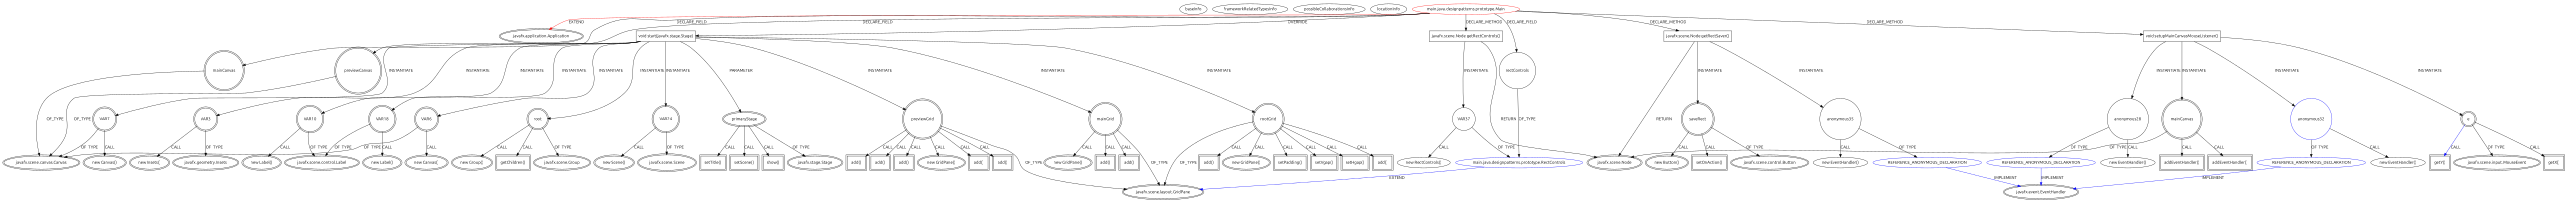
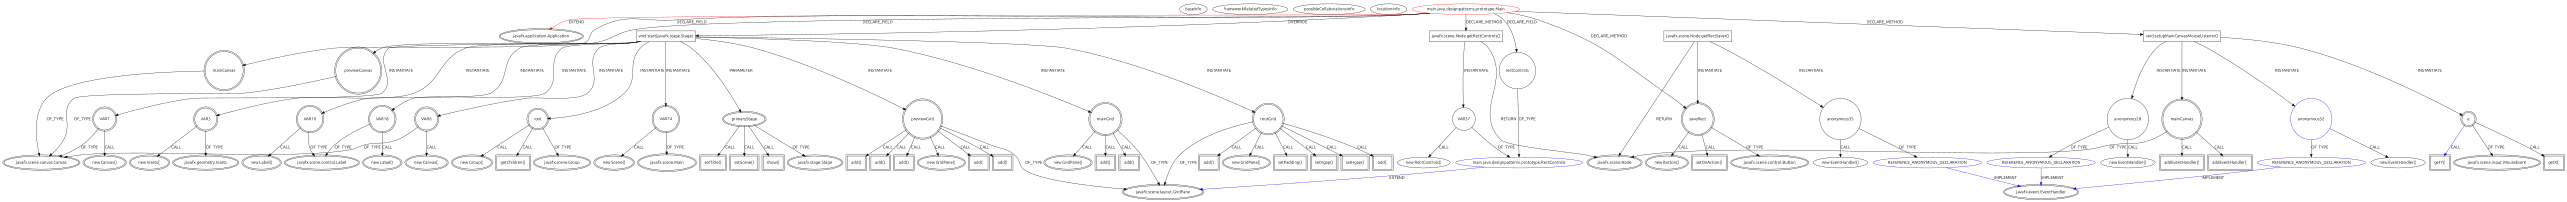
  digraph {
    fontname=Ubuntu
    node [fontname=Ubuntu isFrameworkType=true vertexType=INSIDE_CALL peripheries=2]
    edge [fontname=Ubuntu]
    baseInfo [category=extension_graph graphId=1735 isAnonymous=false possibleRelation=true isFrameworkType="" vertexType="" peripheries=""]
    frameworkRelatedTypesInfo [0="javafx.application.Application" isFrameworkType="" vertexType="" peripheries=""]
    possibleCollaborationsInfo [0="1735~CLIENT_METHOD_DECLARATION-INSTANTIATION-FIELD_DECLARATION-~javafx.application.Application ~javafx.scene.layout.GridPane ~false~false" 1="1735~CLIENT_METHOD_DECLARATION-INSTANTIATION-~javafx.application.Application ~javafx.event.EventHandler ~false~true" isFrameworkType="" vertexType="" peripheries=""]
    locationInfo [contextSignature=Main filePath="/aglassman-java-design-pattern-examples/java-design-pattern-examples-master/design-patterns/src/main/java/designpatterns/prototype/Main.java" graphId=1735 projectName="aglassman-java-design-pattern-examples" isFrameworkType="" vertexType="" peripheries=""]
    n5 [color=red isFrameworkType=false label="main.java.designpatterns.prototype.Main" vertexType=ROOT_CLIENT_CLASS_DECLARATION peripheries=""]
    n6 [label="javafx.application.Application" vertexType=FRAMEWORK_CLASS_TYPE]
    n7 [label=mainCanvas shape=circle vertexType=FIELD_DECLARATION]
    n8 [label=previewCanvas shape=circle vertexType=FIELD_DECLARATION]
    n9 [isFrameworkType=false label=rectControls shape=circle vertexType=FIELD_DECLARATION peripheries=""]
    n10 [isFrameworkType=false label="void start(javafx.stage.Stage)" shape=box vertexType=OVERRIDING_METHOD_DECLARATION peripheries=""]
    n11 [isFrameworkType=false label="void setupMainCanvasMouseListener()" shape=box vertexType=CLIENT_METHOD_DECLARATION peripheries=""]
    n12 [isFrameworkType=false label="javafx.scene.Node getRectSaver()" shape=box vertexType=CLIENT_METHOD_DECLARATION peripheries=""]
    n13 [isFrameworkType=false label="javafx.scene.Node getRectControls()" shape=box vertexType=CLIENT_METHOD_DECLARATION peripheries=""]
    n14 [label="javafx.scene.canvas.Canvas" vertexType=FRAMEWORK_CLASS_TYPE]
    n15 [color=blue isFrameworkType=false label="main.java.designpatterns.prototype.RectControls" vertexType=REFERENCE_CLIENT_CLASS_DECLARATION peripheries=""]
    n16 [label=primaryStage vertexType=PARAMETER_DECLARATION]
    n17 [label=rootGrid shape=circle vertexType=VARIABLE_EXPRESION]
    n18 [label=VAR3 shape=circle vertexType=VARIABLE_EXPRESION]
    n19 [label=VAR6 shape=circle vertexType=VARIABLE_EXPRESION]
    n20 [label=VAR7 shape=circle vertexType=VARIABLE_EXPRESION]
    n21 [label=previewGrid shape=circle vertexType=VARIABLE_EXPRESION]
    n22 [label=VAR10 shape=circle vertexType=VARIABLE_EXPRESION]
    n23 [label=mainGrid shape=circle vertexType=VARIABLE_EXPRESION]
    n24 [label=VAR18 shape=circle vertexType=VARIABLE_EXPRESION]
    n25 [label=root shape=circle vertexType=VARIABLE_EXPRESION]
    n26 [label=VAR24 shape=circle vertexType=VARIABLE_EXPRESION]
    n27 [label=mainCanvas shape=circle vertexType=VARIABLE_EXPRESION]
    n28 [isFrameworkType=false label=anonymous28 shape=circle vertexType=VARIABLE_EXPRESION peripheries=""]
    n29 [label=e shape=circle vertexType=VARIABLE_EXPRESION]
    n30 [color=blue isFrameworkType=false label=anonymous32 shape=circle vertexType=VARIABLE_EXPRESION peripheries=""]
    n31 [label="javafx.scene.Node" vertexType=FRAMEWORK_CLASS_TYPE]
    n32 [label=saveRect shape=circle vertexType=VARIABLE_EXPRESION]
    n33 [isFrameworkType=false label=anonymous35 shape=circle vertexType=VARIABLE_EXPRESION peripheries=""]
    n34 [isFrameworkType=false label=VAR37 shape=circle vertexType=VARIABLE_EXPRESION peripheries=""]
    n35 [label="javafx.scene.layout.GridPane" vertexType=FRAMEWORK_CLASS_TYPE]
    n36 [label="javafx.stage.Stage" vertexType=FRAMEWORK_CLASS_TYPE]
    n37 [label="setTitle()" shape=box]
    n38 [label="setScene()" shape=box]
    n39 [label="show()" shape=box]
    n40 [label="new GridPane()" vertexType=CONSTRUCTOR_CALL]
    n41 [label="setPadding()" shape=box]
    n42 [label="setVgap()" shape=box]
    n43 [label="setHgap()" shape=box]
    n44 [label="add()" shape=box]
    n45 [label="add()" shape=box]
    n46 [label="javafx.geometry.Insets" vertexType=FRAMEWORK_CLASS_TYPE]
    n47 [label="new Insets()" vertexType=CONSTRUCTOR_CALL]
    n48 [label="new Canvas()" vertexType=CONSTRUCTOR_CALL]
    n49 [label="new Canvas()" vertexType=CONSTRUCTOR_CALL]
    n50 [label="new GridPane()" vertexType=CONSTRUCTOR_CALL]
    n51 [label="add()" shape=box]
    n52 [label="add()" shape=box]
    n53 [label="add()" shape=box]
    n54 [label="add()" shape=box]
    n55 [label="add()" shape=box]
    n56 [label="javafx.scene.control.Label" vertexType=FRAMEWORK_CLASS_TYPE]
    n57 [label="new Label()" vertexType=CONSTRUCTOR_CALL]
    n58 [label="new GridPane()" vertexType=CONSTRUCTOR_CALL]
    n59 [label="add()" shape=box]
    n60 [label="add()" shape=box]
    n61 [label="new Label()" vertexType=CONSTRUCTOR_CALL]
    n62 [label="javafx.scene.Group" vertexType=FRAMEWORK_CLASS_TYPE]
    n63 [label="new Group()" vertexType=CONSTRUCTOR_CALL]
    n64 [label="getChildren()" shape=box]
-   n65 [label="javafx.scene.Scene" vertexType=FRAMEWORK_CLASS_TYPE]
+   n65 [label="javafx.scene.Main" vertexType=FRAMEWORK_CLASS_TYPE]
    n66 [label="new Scene()" vertexType=CONSTRUCTOR_CALL]
    n67 [label="addEventHandler()" shape=box]
    n68 [label="addEventHandler()" shape=box]
    n69 [color=blue isFrameworkType=false label=REFERENCE_ANONYMOUS_DECLARATION vertexType=REFERENCE_ANONYMOUS_DECLARATION peripheries=""]
    n70 [isFrameworkType=false label="new EventHandler()" vertexType=CONSTRUCTOR_CALL peripheries=""]
    n71 [label="javafx.scene.input.MouseEvent" vertexType=FRAMEWORK_CLASS_TYPE]
    n72 [label="getX()" shape=box]
    n73 [label="getY()" shape=box]
    n74 [color=blue isFrameworkType=false label=REFERENCE_ANONYMOUS_DECLARATION vertexType=REFERENCE_ANONYMOUS_DECLARATION peripheries=""]
    n75 [isFrameworkType=false label="new EventHandler()" vertexType=CONSTRUCTOR_CALL peripheries=""]
    n76 [label="javafx.event.EventHandler" vertexType=FRAMEWORK_INTERFACE_TYPE]
    n77 [label="javafx.scene.control.Button" vertexType=FRAMEWORK_CLASS_TYPE]
    n78 [label="new Button()" vertexType=CONSTRUCTOR_CALL]
    n79 [label="setOnAction()" shape=box]
    n80 [color=blue isFrameworkType=false label=REFERENCE_ANONYMOUS_DECLARATION vertexType=REFERENCE_ANONYMOUS_DECLARATION peripheries=""]
    n81 [isFrameworkType=false label="new EventHandler()" vertexType=CONSTRUCTOR_CALL peripheries=""]
    n82 [isFrameworkType=false label="new RectControls()" vertexType=CONSTRUCTOR_CALL peripheries=""]
    n5 -> n6 [color=red label=EXTEND]
    n5 -> n7 [label=DECLARE_FIELD]
    n5 -> n8 [label=DECLARE_FIELD]
    n5 -> n9 [label=DECLARE_FIELD]
    n5 -> n10 [label=OVERRIDE]
    n5 -> n11 [label=DECLARE_METHOD]
-   n5 -> n12 [label=DECLARE_METHOD]
+   n5 -> n32 [label=DECLARE_METHOD]
    n5 -> n13 [label=DECLARE_METHOD]
    n7 -> n14 [label=OF_TYPE]
    n8 -> n14 [label=OF_TYPE]
    n9 -> n15 [label=OF_TYPE]
    n10 -> n16 [label=PARAMETER]
    n10 -> n17 [label=INSTANTIATE]
    n10 -> n18 [label=INSTANTIATE]
    n10 -> n19 [label=INSTANTIATE]
    n10 -> n20 [label=INSTANTIATE]
    n10 -> n21 [label=INSTANTIATE]
    n10 -> n22 [label=INSTANTIATE]
    n10 -> n23 [label=INSTANTIATE]
    n10 -> n24 [label=INSTANTIATE]
    n10 -> n25 [label=INSTANTIATE]
    n10 -> n26 [label=INSTANTIATE]
    n11 -> n27 [label=INSTANTIATE]
    n11 -> n28 [label=INSTANTIATE]
    n11 -> n29 [label=INSTANTIATE]
    n11 -> n30 [label=INSTANTIATE]
    n12 -> n31 [label=RETURN]
    n12 -> n32 [label=INSTANTIATE]
    n12 -> n33 [label=INSTANTIATE]
    n13 -> n31 [label=RETURN]
    n13 -> n34 [label=INSTANTIATE]
    n15 -> n35 [color=blue label=EXTEND]
    n16 -> n36 [label=OF_TYPE]
    n16 -> n37 [label=CALL]
    n16 -> n38 [label=CALL]
    n16 -> n39 [label=CALL]
    n17 -> n35 [label=OF_TYPE]
    n17 -> n40 [label=CALL]
    n17 -> n41 [label=CALL]
    n17 -> n42 [label=CALL]
    n17 -> n43 [label=CALL]
    n17 -> n44 [label=CALL]
    n17 -> n45 [label=CALL]
    n18 -> n46 [label=OF_TYPE]
    n18 -> n47 [label=CALL]
    n19 -> n14 [label=OF_TYPE]
    n19 -> n48 [label=CALL]
    n20 -> n14 [label=OF_TYPE]
    n20 -> n49 [label=CALL]
    n21 -> n35 [label=OF_TYPE]
    n21 -> n50 [label=CALL]
    n21 -> n51 [label=CALL]
    n21 -> n52 [label=CALL]
    n21 -> n53 [label=CALL]
    n21 -> n54 [label=CALL]
    n21 -> n55 [label=CALL]
    n22 -> n56 [label=OF_TYPE]
    n22 -> n57 [label=CALL]
    n23 -> n35 [label=OF_TYPE]
    n23 -> n58 [label=CALL]
    n23 -> n59 [label=CALL]
    n23 -> n60 [label=CALL]
    n24 -> n56 [label=OF_TYPE]
    n24 -> n61 [label=CALL]
    n25 -> n62 [label=OF_TYPE]
    n25 -> n63 [label=CALL]
    n25 -> n64 [label=CALL]
    n26 -> n65 [label=OF_TYPE]
    n26 -> n66 [label=CALL]
    n27 -> n31 [label=OF_TYPE]
    n27 -> n67 [label=CALL]
    n27 -> n68 [label=CALL]
    n28 -> n69 [label=OF_TYPE]
    n28 -> n70 [label=CALL]
    n29 -> n71 [label=OF_TYPE]
    n29 -> n72 [label=CALL]
    n29 -> n73 [color=blue label=CALL]
    n30 -> n74 [label=OF_TYPE]
    n30 -> n75 [label=CALL]
    n32 -> n77 [label=OF_TYPE]
    n32 -> n78 [label=CALL]
    n32 -> n79 [label=CALL]
    n33 -> n80 [label=OF_TYPE]
    n33 -> n81 [label=CALL]
    n34 -> n15 [label=OF_TYPE]
    n34 -> n82 [label=CALL]
    n69 -> n76 [color=blue label=IMPLEMENT]
    n74 -> n76 [color=blue label=IMPLEMENT]
    n80 -> n76 [color=blue label=IMPLEMENT]
  }
